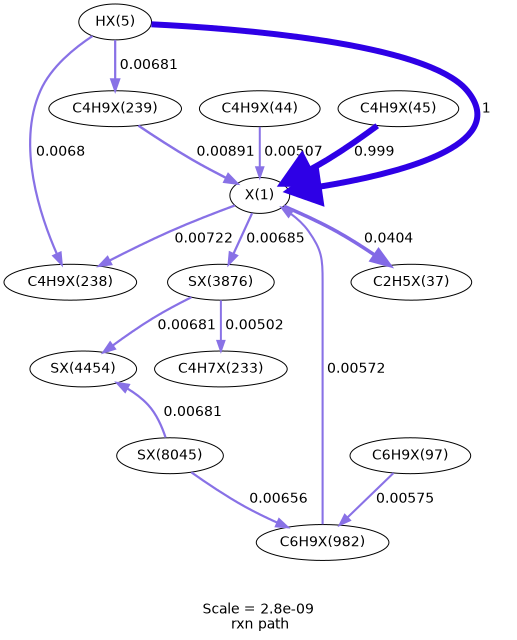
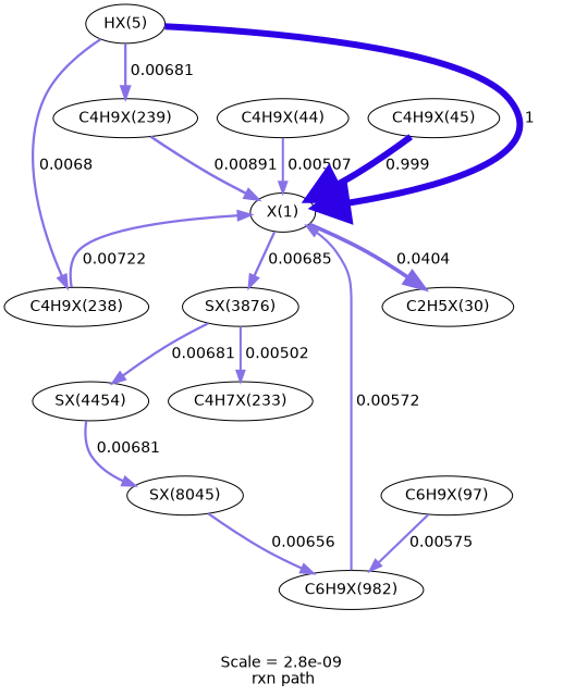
  digraph {
    fontname=Helvetica
    label="Scale = 2.8e-09\l rxn path"
    node [fontname=Helvetica]
    edge [arrowsize=1.12 color="0.7, 0.507, 0.9" fontname=Helvetica style="setlinewidth(2.23)"]
    n1 [label="HX(5)"]
    n2 [label="X(1)"]
    n3 [label="C4H9X(239)"]
    n4 [label="C4H9X(238)"]
-   n5 [label="C2H5X(37)"]
+   n5 [label="C2H5X(30)"]
    n6 [label="SX(3876)"]
    n7 [label="C4H7X(233)"]
    n8 [label="SX(4454)"]
    n9 [label="C6H9X(982)"]
    n10 [label="C4H9X(44)"]
    n11 [label="C4H9X(45)"]
    n12 [label="SX(8045)"]
    n13 [label="C6H9X(97)"]
    n1 -> n2 [arrowsize=3 color="0.7, 1.5, 0.9" label=" 1" style="setlinewidth(6)"]
    n1 -> n3 [label=" 0.00681"]
    n1 -> n4 [label=" 0.0068"]
    n2 -> n5 [arrowsize=1.79 color="0.7, 0.54, 0.9" label=" 0.0404" style="setlinewidth(3.58)"]
    n2 -> n6 [label=" 0.00685" style="setlinewidth(2.24)"]
    n3 -> n2 [arrowsize=1.22 color="0.7, 0.509, 0.9" label=" 0.00891" style="setlinewidth(2.44)"]
-   n2 -> n4 [arrowsize=1.14 label=" 0.00722" style="setlinewidth(2.28)"]
+   n4 -> n2 [arrowsize=1.14 label=" 0.00722" style="setlinewidth(2.28)"]
    n6 -> n7 [arrowsize=1 color="0.7, 0.505, 0.9" label=" 0.00502" style="setlinewidth(2)"]
    n6 -> n8 [label=" 0.00681"]
-   n12 -> n8 [label=" 0.00681"]
+   n8 -> n12 [label=" 0.00681"]
    n9 -> n2 [arrowsize=1.05 color="0.7, 0.506, 0.9" label=" 0.00572" style="setlinewidth(2.1)"]
    n10 -> n2 [arrowsize=1.01 color="0.7, 0.505, 0.9" label=" 0.00507" style="setlinewidth(2.01)"]
    n11 -> n2 [arrowsize=3 color="0.7, 1.5, 0.9" label=" 0.999" style="setlinewidth(6)"]
    n12 -> n9 [arrowsize=1.1 label=" 0.00656" style="setlinewidth(2.21)"]
    n13 -> n9 [arrowsize=1.05 color="0.7, 0.506, 0.9" label=" 0.00575" style="setlinewidth(2.1)"]
  }
